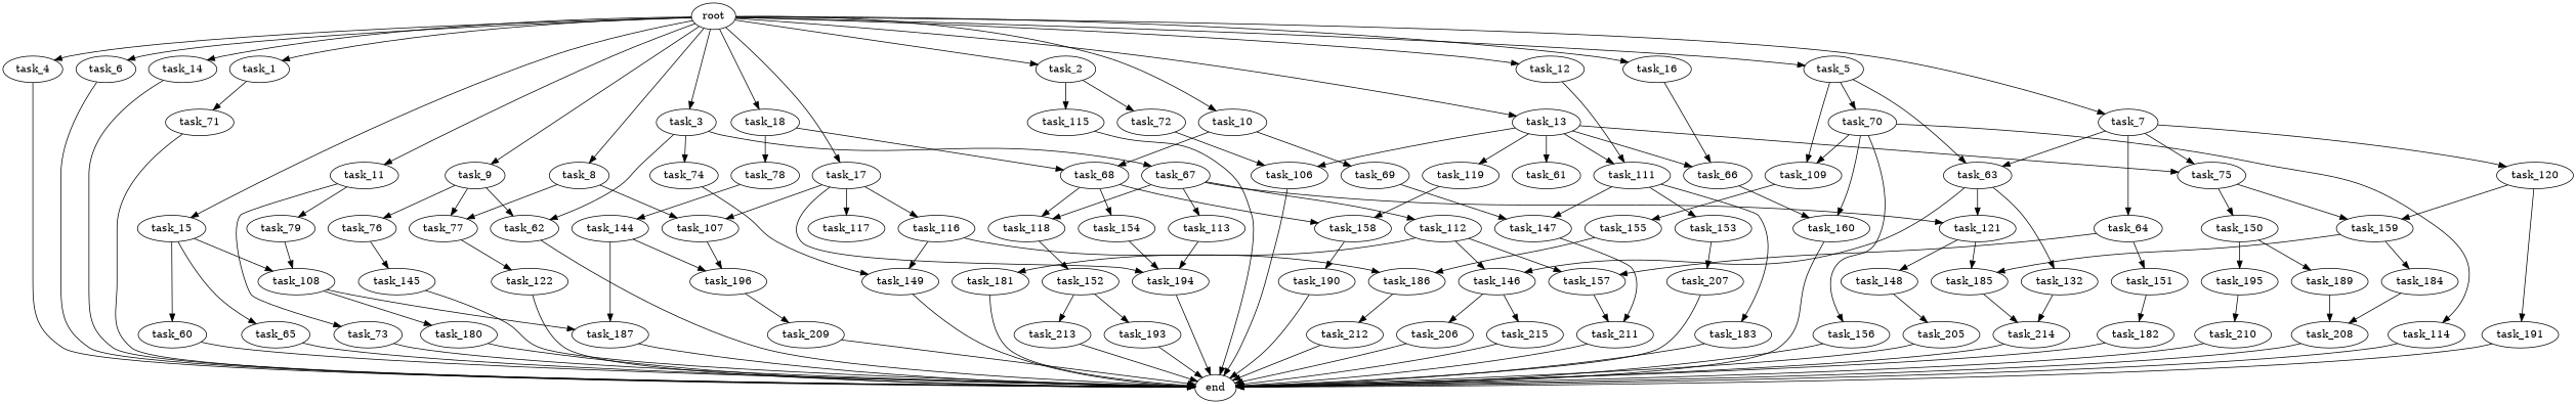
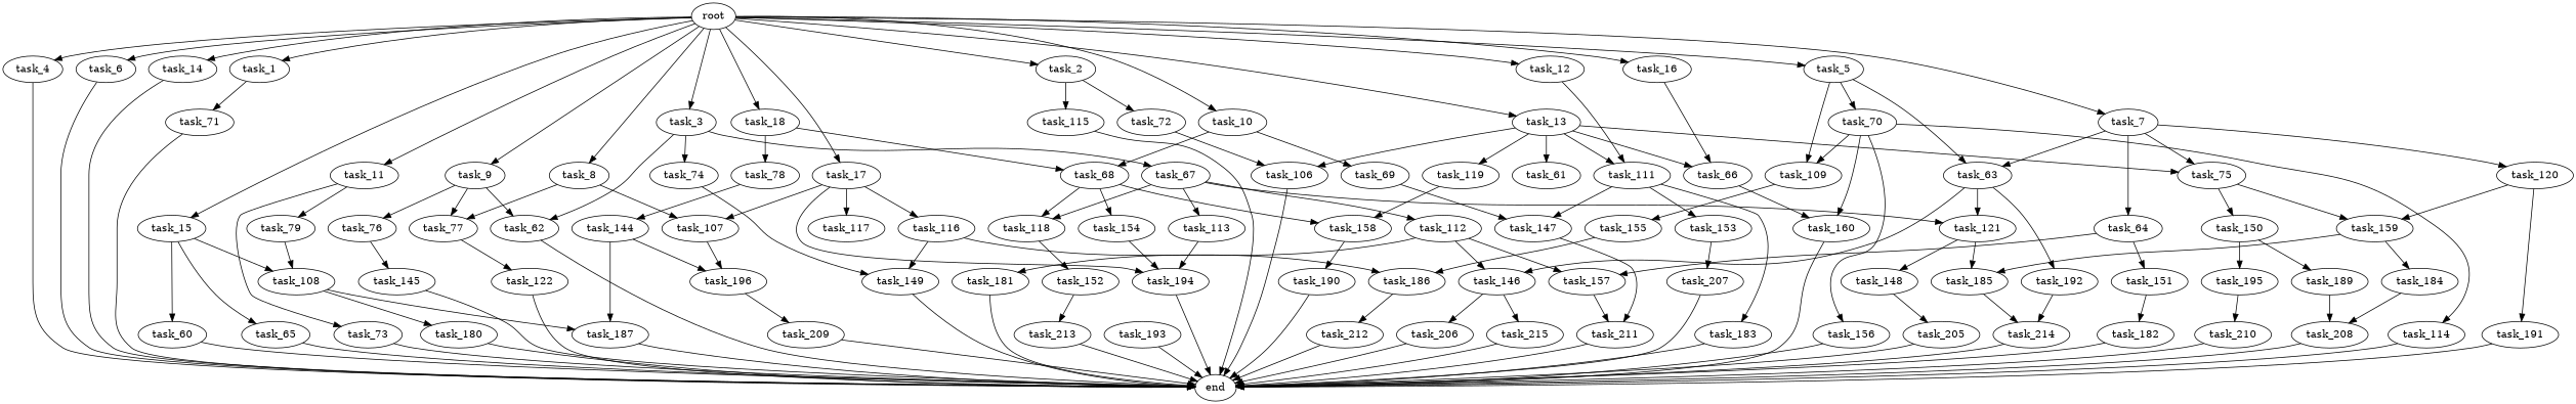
  digraph {
    root
    task_1
    task_2
    task_3
    task_4
    task_5
    task_6
    task_7
    task_8
    task_9
    task_10
    task_11
    task_12
    task_13
    task_14
    task_15
    task_16
    task_17
    task_18
    task_71
    task_72
    task_115
    task_62
    task_67
    task_74
    end
    task_63
    task_70
    task_109
    task_64
    task_75
    task_120
    task_77
    task_107
    task_76
    task_68
    task_69
    task_73
    task_79
    task_111
    task_61
    task_66
    task_106
    task_119
    task_60
    task_65
    task_108
    task_116
    task_117
    task_194
    task_78
    task_121
    task_112
    task_113
    task_118
    task_149
    task_146
-   task_192 [label=task_132]
+   task_192
    task_114
    task_160
    task_156
    task_155
    task_151
    task_157
    task_150
    task_159
    task_191
    task_122
    task_196
    task_145
    task_154
    task_158
    task_147
    task_153
    task_183
    task_180
    task_187
    task_186
    task_144
    task_148
    task_185
    task_206
    task_215
    task_182
    task_211
    task_181
    task_152
    task_190
    task_189
    task_195
    task_184
    task_209
    task_207
    task_212
    task_193
    task_213
    task_205
    task_214
    task_208
    task_210
    root -> task_1
    root -> task_2
    root -> task_3
    root -> task_4
    root -> task_5
    root -> task_6
    root -> task_7
    root -> task_8
    root -> task_9
    root -> task_10
    root -> task_11
    root -> task_12
    root -> task_13
    root -> task_14
    root -> task_15
    root -> task_16
    root -> task_17
    root -> task_18
    task_1 -> task_71
    task_2 -> task_72
    task_2 -> task_115
    task_3 -> task_62
    task_3 -> task_67
    task_3 -> task_74
    task_4 -> end
    task_5 -> task_63
    task_5 -> task_70
    task_5 -> task_109
    task_6 -> end
    task_7 -> task_63
    task_7 -> task_64
    task_7 -> task_75
    task_7 -> task_120
    task_8 -> task_77
    task_8 -> task_107
    task_9 -> task_62
    task_9 -> task_77
    task_9 -> task_76
    task_10 -> task_68
    task_10 -> task_69
    task_11 -> task_73
    task_11 -> task_79
    task_12 -> task_111
    task_13 -> task_75
    task_13 -> task_111
    task_13 -> task_61
    task_13 -> task_66
    task_13 -> task_106
    task_13 -> task_119
    task_14 -> end
    task_15 -> task_60
    task_15 -> task_65
    task_15 -> task_108
    task_16 -> task_66
    task_17 -> task_107
    task_17 -> task_116
    task_17 -> task_117
    task_17 -> task_194
    task_18 -> task_68
    task_18 -> task_78
    task_71 -> end
    task_72 -> task_106
    task_115 -> end
    task_62 -> end
    task_67 -> task_121
    task_67 -> task_112
    task_67 -> task_113
    task_67 -> task_118
    task_74 -> task_149
    task_63 -> task_121
    task_63 -> task_146
    task_63 -> task_192
    task_70 -> task_109
    task_70 -> task_114
    task_70 -> task_160
    task_70 -> task_156
    task_109 -> task_155
    task_64 -> task_151
    task_64 -> task_157
    task_75 -> task_150
    task_75 -> task_159
    task_120 -> task_159
    task_120 -> task_191
    task_77 -> task_122
    task_107 -> task_196
    task_76 -> task_145
    task_68 -> task_118
    task_68 -> task_154
    task_68 -> task_158
    task_69 -> task_147
    task_73 -> end
    task_79 -> task_108
    task_111 -> task_147
    task_111 -> task_153
    task_111 -> task_183
    task_66 -> task_160
    task_106 -> end
    task_119 -> task_158
    task_60 -> end
    task_65 -> end
    task_108 -> task_180
    task_108 -> task_187
    task_116 -> task_149
    task_116 -> task_186
    task_194 -> end
    task_78 -> task_144
    task_121 -> task_148
    task_121 -> task_185
    task_112 -> task_146
    task_112 -> task_157
    task_112 -> task_181
    task_113 -> task_194
    task_118 -> task_152
    task_149 -> end
    task_146 -> task_206
    task_146 -> task_215
    task_192 -> task_214
    task_114 -> end
    task_160 -> end
    task_156 -> end
    task_155 -> task_186
    task_151 -> task_182
    task_157 -> task_211
    task_150 -> task_189
    task_150 -> task_195
    task_159 -> task_185
    task_159 -> task_184
    task_191 -> end
    task_122 -> end
    task_196 -> task_209
    task_145 -> end
    task_154 -> task_194
    task_158 -> task_190
    task_147 -> task_211
    task_153 -> task_207
    task_183 -> end
    task_180 -> end
    task_187 -> end
    task_186 -> task_212
    task_144 -> task_196
    task_144 -> task_187
    task_148 -> task_205
    task_185 -> task_214
    task_206 -> end
    task_215 -> end
    task_182 -> end
    task_211 -> end
    task_181 -> end
-   task_152 -> task_193
    task_152 -> task_213
    task_190 -> end
    task_189 -> task_208
    task_195 -> task_210
    task_184 -> task_208
    task_209 -> end
    task_207 -> end
    task_212 -> end
    task_193 -> end
    task_213 -> end
    task_205 -> end
    task_214 -> end
    task_208 -> end
    task_210 -> end
  }
